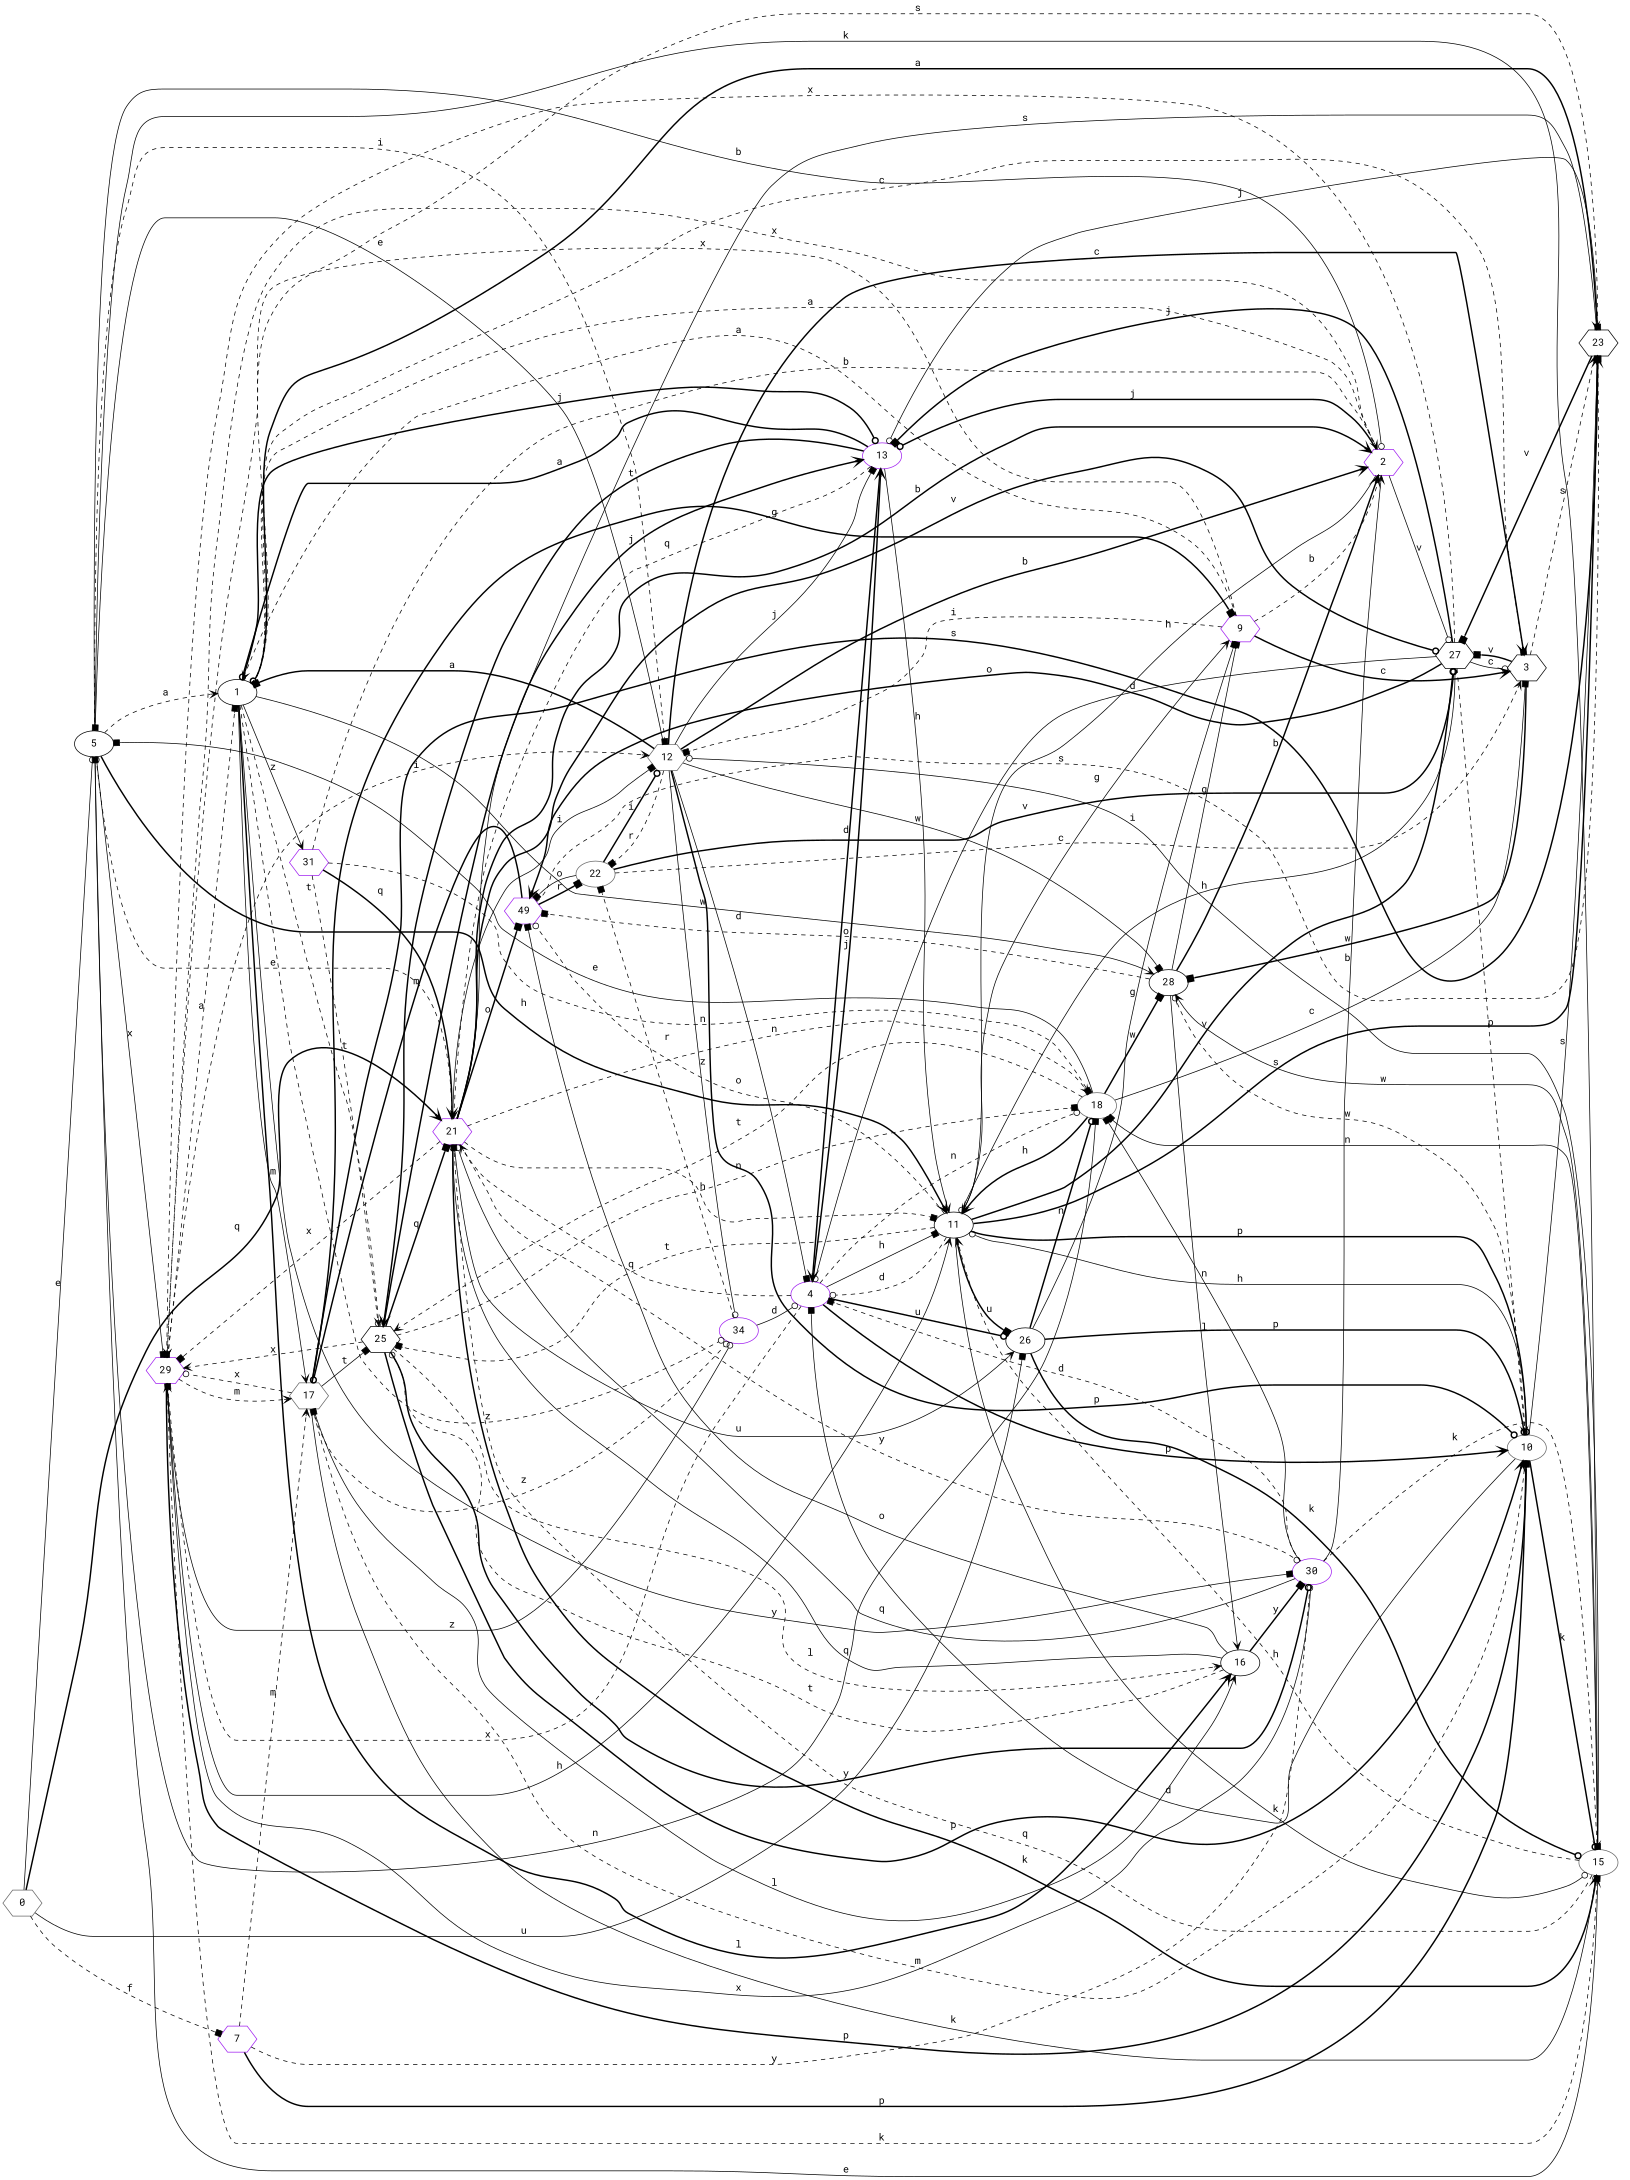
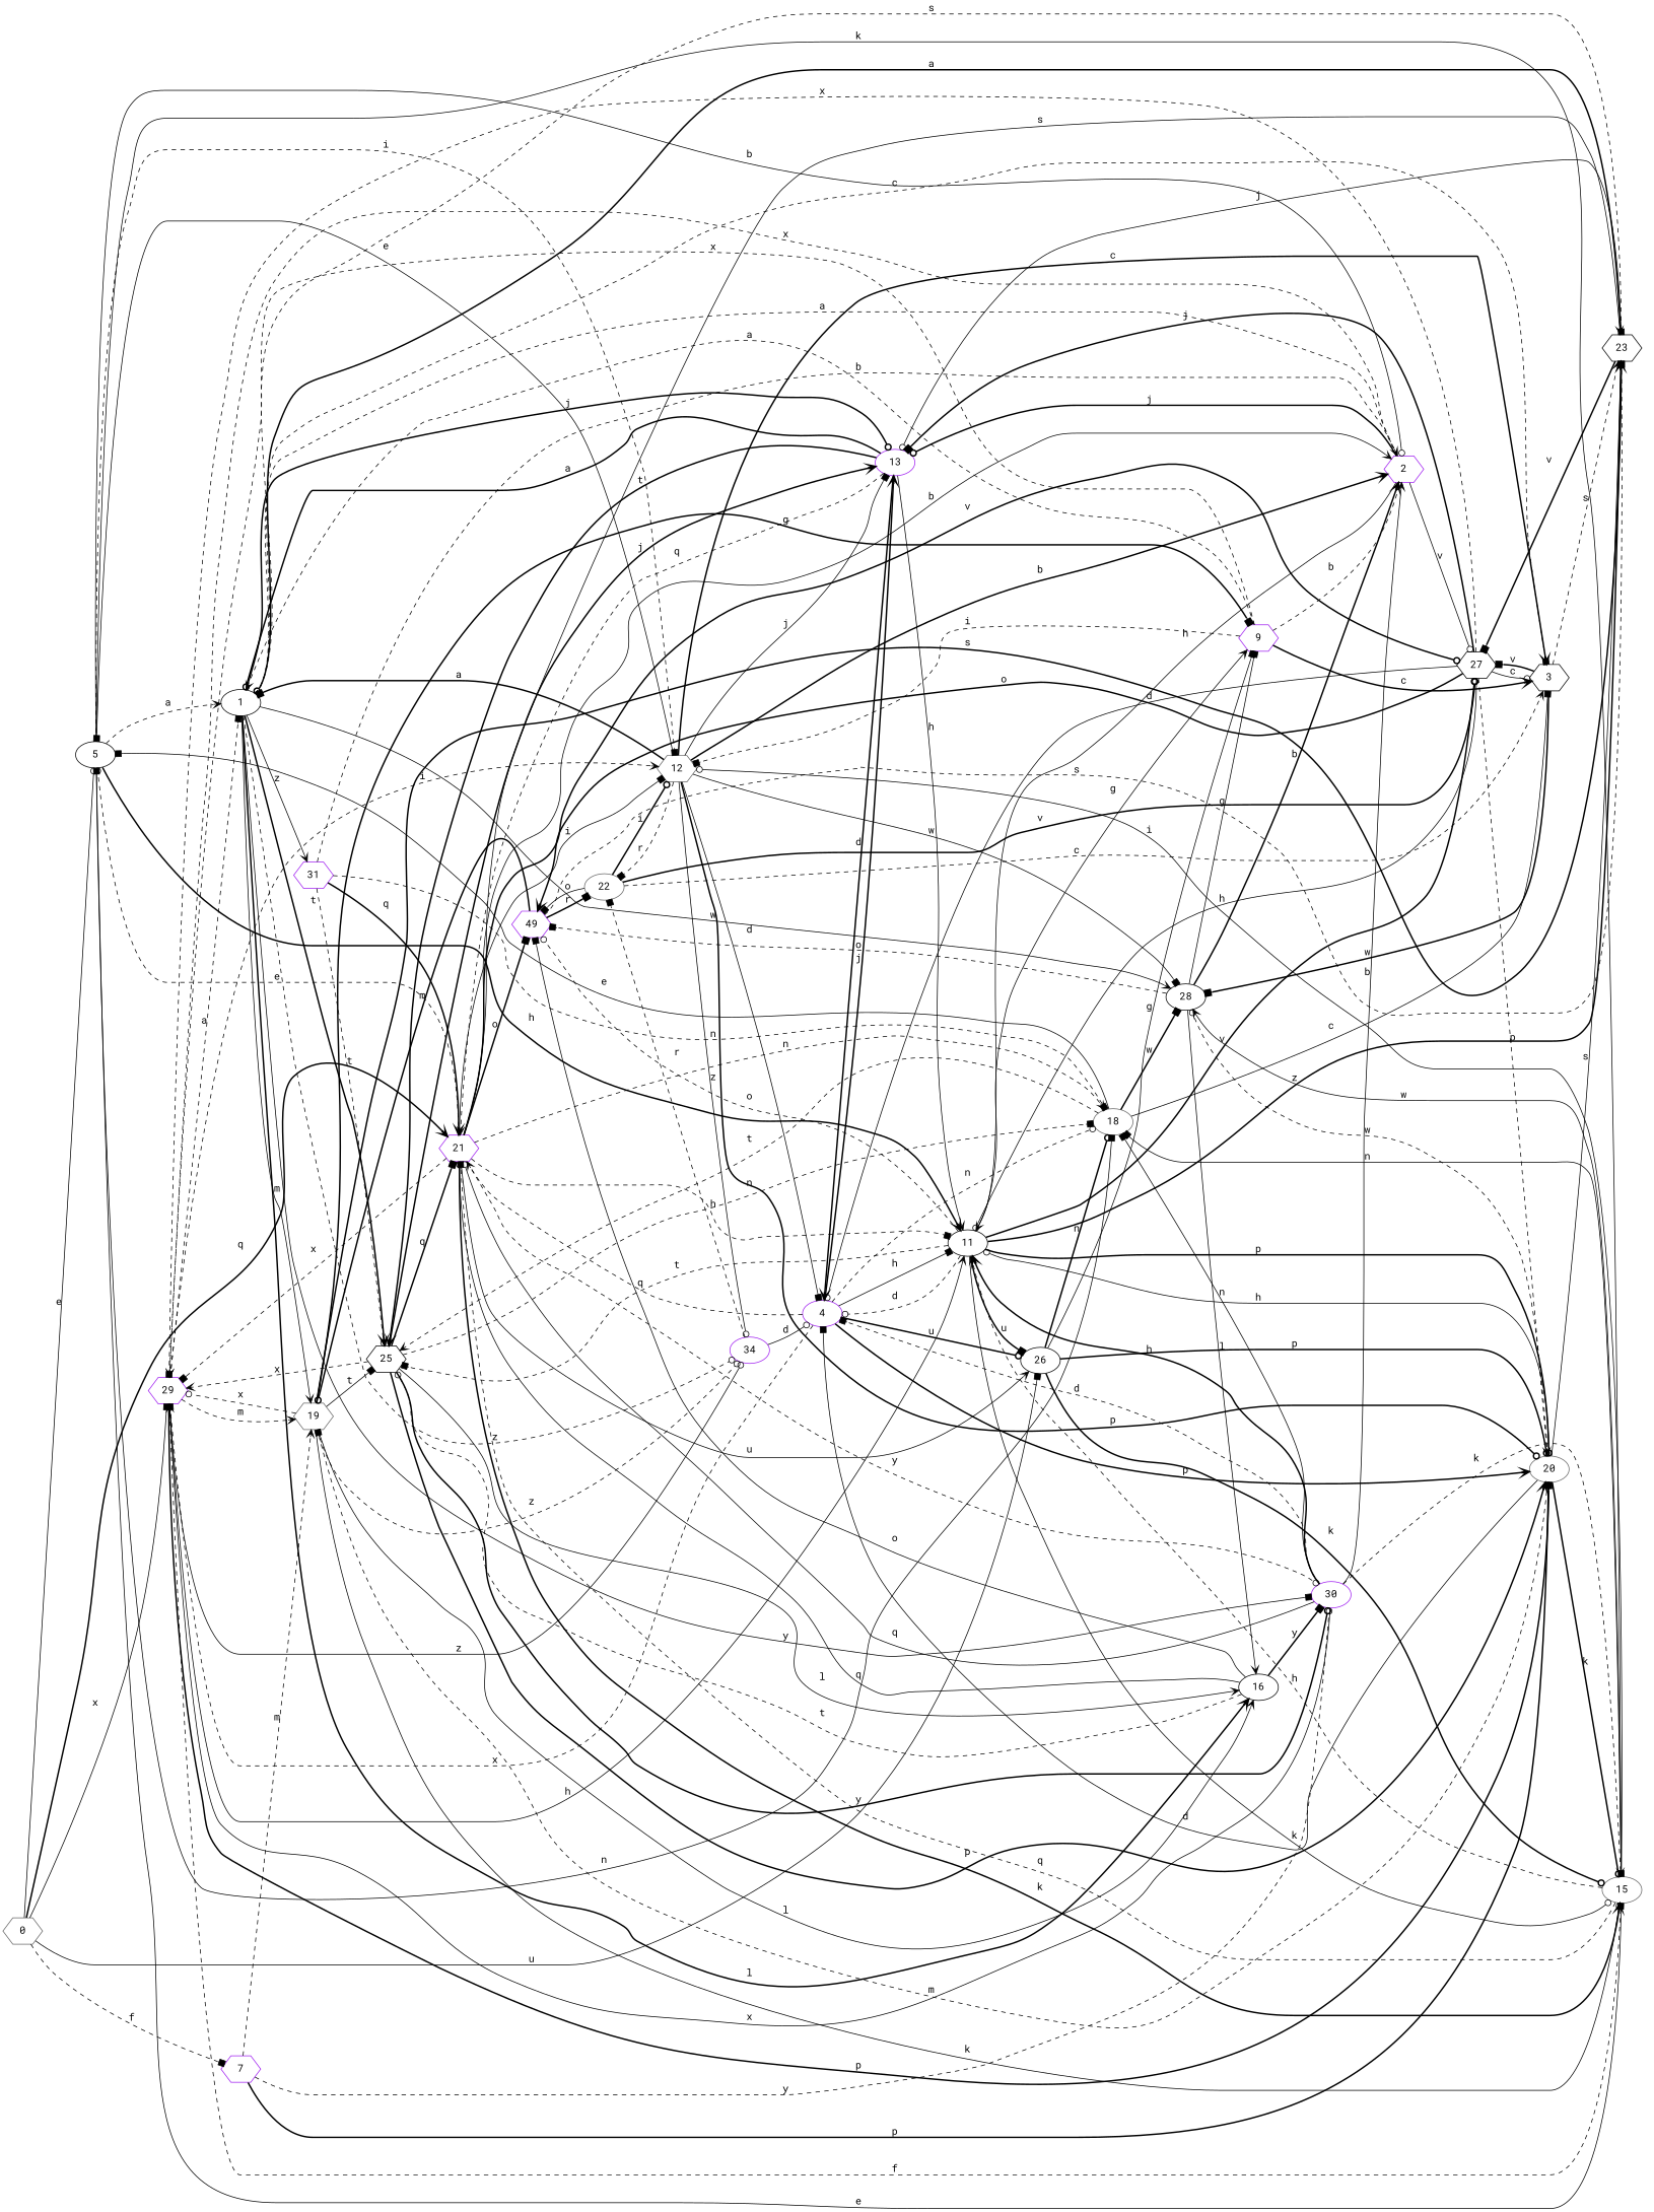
  strict digraph {
    fontname="Roboto Mono"
    rankdir=LR
    node [color=purple fontname="Roboto Mono" shape=hexagon]
    edge [arrowhead=box fontname="Roboto Mono" style=solid]
    0 [color=gray40]
    5 [color=black shape=ellipse]
    7
    21
    26 [color=black shape=ellipse]
    29
    1 [color=black shape=ellipse]
    2
    11 [color=black shape=ellipse]
    18 [color=gray40 shape=ellipse]
    12 [color=gray40]
    15 [color=gray40 shape=ellipse]
-   17 [color=gray40]
+   17 [color=gray40 label=19]
    30 [shape=ellipse]
-   20 [color=gray40 shape=ellipse label=10]
+   20 [color=gray40 shape=ellipse]
    23 [color=black]
    27 [color=black]
    n18 [label=49]
    9
    34 [shape=ellipse]
    3 [color=black]
    13 [shape=ellipse]
    16 [color=black shape=ellipse]
    25 [color=black]
    28 [color=black shape=ellipse]
    31
    4 [shape=ellipse]
    22 [color=gray40 shape=ellipse]
    0 -> 5 [arrowhead=odot label=e]
    0 -> 7 [label=f style=dashed]
    0 -> 21 [arrowhead=vee label=q style=bold]
    0 -> 26 [label=u]
-   5 -> 29 [label=x]
+   0 -> 29 [label=x]
    5 -> 1 [arrowhead=vee label=a style=dashed]
    5 -> 2 [arrowhead=odot label=b]
    5 -> 11 [arrowhead=vee label=h style=bold]
    5 -> 18 [label=n]
    5 -> 12 [label=i style=dashed]
    5 -> 15 [label=k]
    7 -> 17 [arrowhead=vee label=m style=dashed]
    7 -> 30 [arrowhead=odot label=y style=dashed]
    7 -> 20 [arrowhead=odot label=p style=bold]
    21 -> 5 [arrowhead=odot label=e style=dashed]
    21 -> 26 [arrowhead=vee label=u]
    21 -> 29 [label=x style=dashed]
-   21 -> 2 [arrowhead=vee label=b style=bold]
+   21 -> 2 [arrowhead=vee label=b]
    21 -> 11 [label=h style=dashed]
    21 -> 18 [arrowhead=vee label=n style=dashed]
    21 -> 12 [label=i]
    21 -> 15 [arrowhead=vee label=k style=bold]
    21 -> 30 [arrowhead=odot label=y style=dashed]
    21 -> 23 [arrowhead=vee label=s]
    21 -> 27 [arrowhead=odot label=v style=bold]
    21 -> n18 [label=o style=bold]
    26 -> 18 [arrowhead=odot label=n style=bold]
    26 -> 15 [arrowhead=odot label=k style=bold]
    26 -> 20 [arrowhead=odot label=p style=bold]
    26 -> 9 [label=g]
    29 -> 1 [label=a style=dashed]
    29 -> 11 [arrowhead=vee label=h]
    29 -> 12 [arrowhead=vee label=i style=dashed]
-   29 -> 15 [label=k style=dashed]
+   29 -> 15 [label=f style=dashed]
    29 -> 17 [arrowhead=vee label=m style=dashed]
    29 -> 20 [label=p style=bold]
    29 -> 34 [arrowhead=odot label=z]
    1 -> 17 [arrowhead=vee label=m]
    1 -> 30 [label=y]
    1 -> 23 [label=s style=dashed]
    1 -> 34 [arrowhead=odot label=z style=dashed]
    1 -> 3 [label=c style=dashed]
    1 -> 13 [arrowhead=odot label=j style=bold]
    1 -> 16 [arrowhead=vee label=l style=bold]
-   1 -> 25 [arrowhead=vee label=t style=dashed]
+   1 -> 25 [arrowhead=vee label=t style=bold]
    1 -> 28 [arrowhead=vee label=w]
    1 -> 31 [arrowhead=vee label=z]
    2 -> 29 [arrowhead=vee label=x style=dashed]
    2 -> 1 [arrowhead=odot label=a style=dashed]
    2 -> 11 [arrowhead=vee label=h]
    2 -> 27 [arrowhead=odot label=v]
    2 -> 13 [arrowhead=odot label=j style=bold]
    11 -> 26 [label=u style=bold]
    11 -> 15 [arrowhead=odot label=k]
    11 -> 20 [arrowhead=odot label=p style=bold]
-   11 -> 23 [arrowhead=vee label=s style=bold]
+   11 -> 23 [arrowhead=vee label=z style=bold]
    11 -> 27 [arrowhead=odot label=v style=bold]
    11 -> n18 [arrowhead=odot label=o style=dashed]
    11 -> 9 [arrowhead=vee label=g]
    11 -> 25 [label=t style=dashed]
    11 -> 4 [arrowhead=odot label=d style=dashed]
    18 -> 5 [label=e]
    18 -> 3 [label=c]
    18 -> 25 [arrowhead=vee label=t style=dashed]
    18 -> 28 [label=w style=bold]
    12 -> 5 [label=e]
    12 -> 1 [label=a style=bold]
    12 -> 2 [arrowhead=vee label=b style=bold]
    12 -> 20 [arrowhead=odot label=p style=bold]
    12 -> 34 [arrowhead=odot label=z]
    12 -> 3 [arrowhead=vee label=c style=bold]
    12 -> 13 [label=j]
    12 -> 28 [label=w]
    12 -> 4 [label=d]
    12 -> 22 [label=r style=dashed]
    15 -> 5 [label=e]
    15 -> 21 [label=q style=dashed]
    15 -> 11 [arrowhead=vee label=h style=dashed]
    15 -> 18 [label=n]
    15 -> 12 [arrowhead=odot label=i]
    15 -> 28 [arrowhead=vee label=w]
    17 -> 29 [arrowhead=odot label=x style=dashed]
    17 -> 15 [arrowhead=odot label=k]
    17 -> 23 [label=s style=bold]
    17 -> 9 [label=g style=bold]
    17 -> 34 [arrowhead=odot label=z style=dashed]
    17 -> 16 [arrowhead=vee label=l]
    17 -> 25 [label=t]
    30 -> 21 [arrowhead=odot label=q]
    30 -> 29 [arrowhead=vee label=x]
    30 -> 2 [arrowhead=vee label=b]
-   18 -> 11 [arrowhead=vee label=h style=bold]
+   30 -> 11 [arrowhead=vee label=h style=bold]
    30 -> 18 [label=n]
    30 -> 15 [arrowhead=vee label=k style=dashed]
    30 -> 4 [label=d style=dashed]
    20 -> 11 [arrowhead=odot label=h]
    20 -> 15 [arrowhead=odot label=k style=bold]
    20 -> 17 [label=m style=dashed]
    20 -> 23 [arrowhead=odot label=s]
    20 -> 28 [arrowhead=odot label=w style=dashed]
    20 -> 4 [label=d]
    23 -> 1 [arrowhead=odot label=a style=bold]
    23 -> 27 [label=v style=bold]
    23 -> 13 [arrowhead=odot label=j]
    27 -> 29 [label=x style=dashed]
    27 -> 11 [arrowhead=odot label=h]
    27 -> 20 [arrowhead=vee label=p style=dashed]
    27 -> n18 [arrowhead=vee label=o style=bold]
    27 -> 3 [arrowhead=odot label=c]
    27 -> 13 [label=j style=bold]
    27 -> 4 [arrowhead=odot label=d]
    n18 -> 17 [arrowhead=odot label=m style=bold]
    n18 -> 23 [label=s style=dashed]
    n18 -> 22 [label=r style=bold]
    9 -> 29 [arrowhead=vee label=x style=dashed]
    9 -> 1 [arrowhead=vee label=a style=dashed]
    9 -> 2 [arrowhead=odot label=b style=dashed]
    9 -> 12 [label=i style=dashed]
    9 -> 3 [arrowhead=vee label=c style=bold]
    34 -> 4 [arrowhead=odot label=d]
    34 -> 22 [label=r style=dashed]
    3 -> 23 [arrowhead=vee label=s style=dashed]
    3 -> 27 [label=v style=bold]
    3 -> 28 [label=w style=bold]
    13 -> 21 [arrowhead=vee label=q style=dashed]
    13 -> 1 [arrowhead=odot label=a style=bold]
    13 -> 11 [arrowhead=vee label=h]
    13 -> 25 [arrowhead=vee label=t style=bold]
    13 -> 4 [arrowhead=vee label=d style=bold]
    16 -> 21 [arrowhead=odot label=q]
    16 -> 30 [label=y style=bold]
    16 -> n18 [label=o]
    16 -> 25 [arrowhead=odot label=t style=dashed]
    25 -> 21 [label=q style=bold]
    25 -> 29 [arrowhead=vee label=x style=dashed]
    25 -> 18 [label=n style=dashed]
    25 -> 30 [arrowhead=odot label=y style=bold]
    25 -> 20 [arrowhead=vee label=p style=bold]
    25 -> 13 [arrowhead=vee label=j style=bold]
-   25 -> 16 [arrowhead=vee label=l style=dashed]
+   25 -> 16 [arrowhead=vee label=l]
    28 -> 2 [arrowhead=vee label=b style=bold]
    28 -> n18 [label=o style=dashed]
    28 -> 9 [label=g]
    28 -> 16 [arrowhead=vee label=l]
    31 -> 21 [arrowhead=vee label=q style=bold]
    31 -> 2 [arrowhead=vee label=b style=dashed]
    31 -> 18 [label=n style=dashed]
    31 -> 25 [arrowhead=odot label=t style=dashed]
    4 -> 21 [arrowhead=vee label=q style=dashed]
    4 -> 26 [arrowhead=odot label=u style=bold]
    4 -> 29 [label=x style=dashed]
    4 -> 11 [label=h]
    4 -> 18 [arrowhead=odot label=n style=dashed]
    4 -> 20 [arrowhead=vee label=p style=bold]
    4 -> 13 [arrowhead=vee label=j style=bold]
    22 -> 12 [arrowhead=odot label=i style=bold]
    22 -> 27 [arrowhead=odot label=v style=bold]
    22 -> n18 [label=o]
    22 -> 3 [arrowhead=vee label=c style=dashed]
  }
